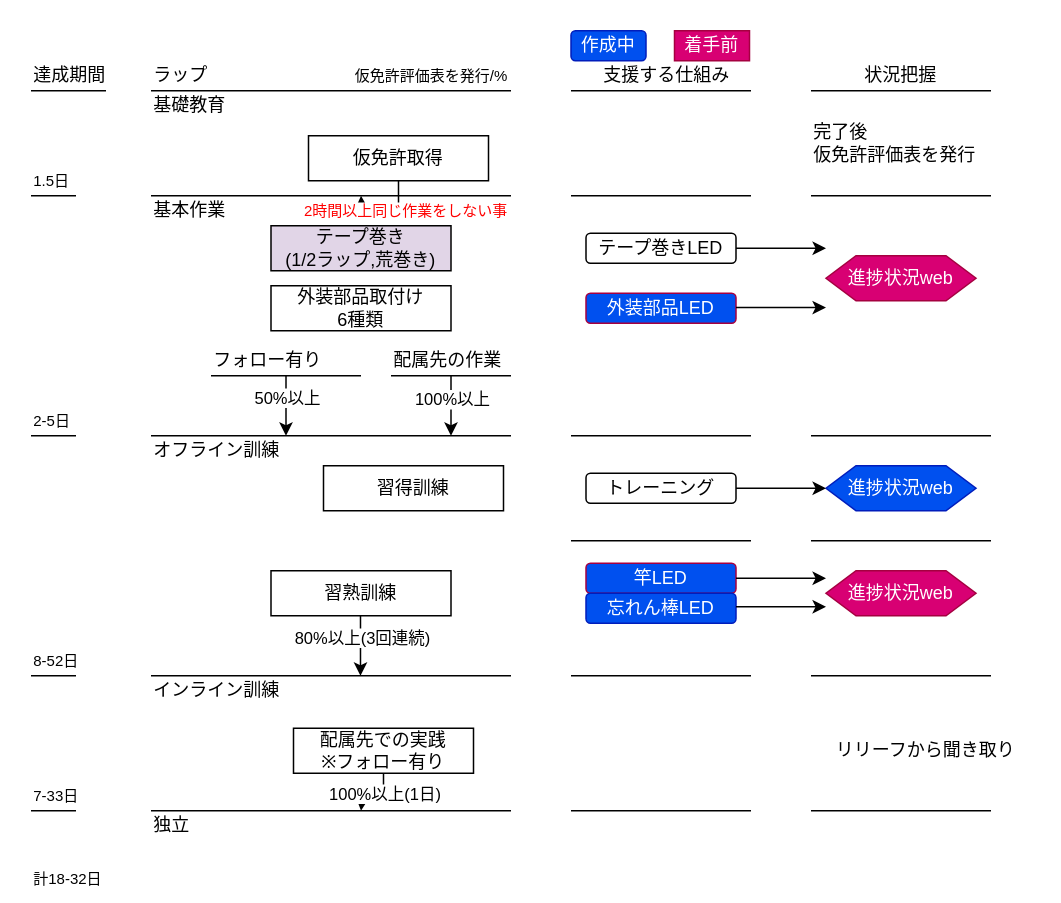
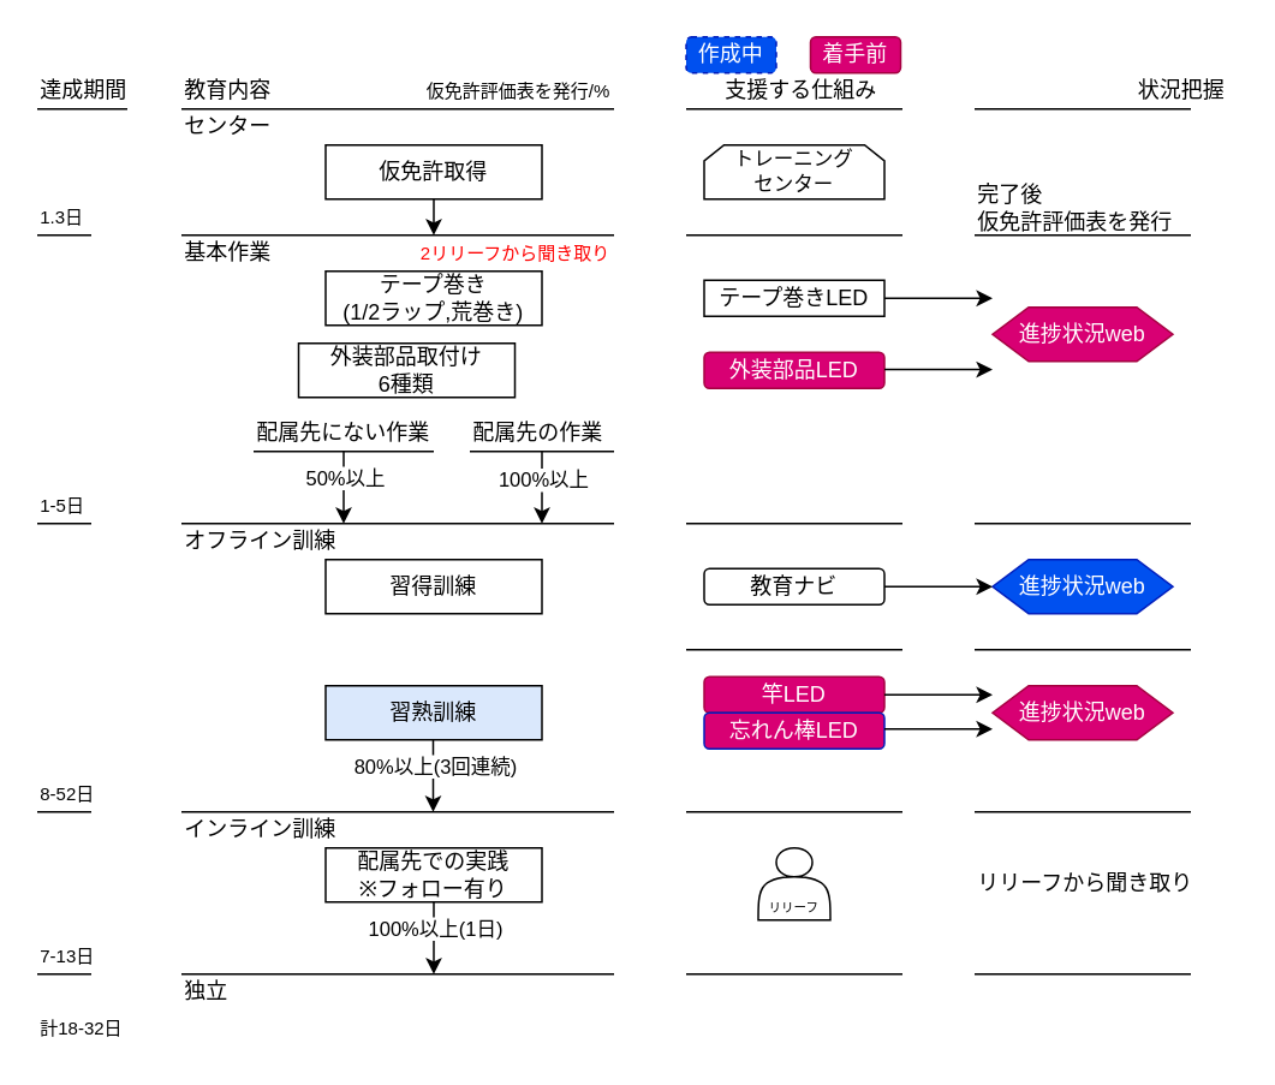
  <mxCell id="0" />
  <mxCell id="1" parent="0" />
  <mxCell id="2" style="edgeStyle=orthogonalEdgeStyle;rounded=0;orthogonalLoop=1;jettySize=auto;html=1;" parent="1" source="3" edge="1"><mxGeometry relative="1" as="geometry"><mxPoint x="240" y="130" as="targetPoint" /></mxGeometry></mxCell>
- <mxCell id="3" value="仮免許取得" style="rounded=0;whiteSpace=wrap;html=1;" parent="1" vertex="1"><mxGeometry x="205" y="90" width="120" height="30" as="geometry" /></mxCell>
+ <mxCell id="3" value="仮免許取得" style="rounded=0;whiteSpace=wrap;html=1;" parent="1" vertex="1"><mxGeometry x="180" y="80" width="120" height="30" as="geometry" /></mxCell>
  <mxCell id="4" value="" style="endArrow=none;html=1;" parent="1" edge="1"><mxGeometry width="50" height="50" relative="1" as="geometry"><mxPoint x="100" y="60" as="sourcePoint" /><mxPoint x="340" y="60" as="targetPoint" /></mxGeometry></mxCell>
- <mxCell id="5" value="基礎教育" style="text;html=1;strokeColor=none;fillColor=none;align=left;verticalAlign=middle;whiteSpace=wrap;rounded=0;" parent="1" vertex="1"><mxGeometry x="100" y="60" width="80" height="20" as="geometry" /></mxCell>
+ <mxCell id="5" value="センター" style="text;html=1;strokeColor=none;fillColor=none;align=left;verticalAlign=middle;whiteSpace=wrap;rounded=0;" parent="1" vertex="1"><mxGeometry x="100" y="60" width="80" height="20" as="geometry" /></mxCell>
  <mxCell id="6" value="" style="endArrow=none;html=1;" parent="1" edge="1"><mxGeometry width="50" height="50" relative="1" as="geometry"><mxPoint x="100" y="130" as="sourcePoint" /><mxPoint x="340" y="130" as="targetPoint" /></mxGeometry></mxCell>
  <mxCell id="7" value="" style="endArrow=none;html=1;" parent="1" edge="1"><mxGeometry width="50" height="50" relative="1" as="geometry"><mxPoint x="380" y="60" as="sourcePoint" /><mxPoint x="500" y="60" as="targetPoint" /></mxGeometry></mxCell>
  <mxCell id="8" value="" style="endArrow=none;html=1;" parent="1" edge="1"><mxGeometry width="50" height="50" relative="1" as="geometry"><mxPoint x="380" y="130" as="sourcePoint" /><mxPoint x="500" y="130" as="targetPoint" /></mxGeometry></mxCell>
  <mxCell id="9" value="支援する仕組み" style="text;html=1;strokeColor=none;fillColor=none;align=left;verticalAlign=middle;whiteSpace=wrap;rounded=0;" parent="1" vertex="1"><mxGeometry x="400" y="40" width="100" height="20" as="geometry" /></mxCell>
  <mxCell id="10" value="" style="endArrow=none;html=1;" parent="1" edge="1"><mxGeometry width="50" height="50" relative="1" as="geometry"><mxPoint x="540" y="60" as="sourcePoint" /><mxPoint x="660" y="60" as="targetPoint" /></mxGeometry></mxCell>
- <mxCell id="11" value="状況把握" style="text;html=1;strokeColor=none;fillColor=none;align=center;verticalAlign=middle;whiteSpace=wrap;rounded=0;" parent="1" vertex="1"><mxGeometry x="560" y="40" width="80" height="20" as="geometry" /></mxCell>
+ <mxCell id="11" value="状況把握" style="text;html=1;strokeColor=none;fillColor=none;align=center;verticalAlign=middle;whiteSpace=wrap;rounded=0;" parent="1" vertex="1"><mxGeometry x="615" y="40" width="80" height="20" as="geometry" /></mxCell>
  <mxCell id="12" value="" style="endArrow=none;html=1;" parent="1" edge="1"><mxGeometry width="50" height="50" relative="1" as="geometry"><mxPoint x="540" y="130" as="sourcePoint" /><mxPoint x="660" y="130" as="targetPoint" /></mxGeometry></mxCell>
- <mxCell id="13" value="着手前" style="whiteSpace=wrap;html=1;align=center;fillColor=#d80073;strokeColor=#A50040;fontColor=#ffffff;rounded=0;" parent="1" vertex="1"><mxGeometry x="449" width="50" height="20" as="geometry" y="20" /></mxCell>
- <mxCell id="14" value="作成中" style="rounded=1;whiteSpace=wrap;html=1;align=center;fillColor=#0050ef;strokeColor=#001DBC;fontColor=#ffffff;" parent="1" vertex="1"><mxGeometry x="380" width="50" height="20" as="geometry" y="20" /></mxCell>
+ <mxCell id="13" value="着手前" style="rounded=1;whiteSpace=wrap;html=1;align=center;fillColor=#d80073;strokeColor=#A50040;fontColor=#ffffff;" parent="1" vertex="1"><mxGeometry x="449" width="50" height="20" as="geometry" y="20" /></mxCell>
+ <mxCell id="14" value="作成中" style="rounded=1;whiteSpace=wrap;html=1;align=center;fillColor=#0050ef;strokeColor=#001DBC;fontColor=#ffffff;dashed=1;" parent="1" vertex="1"><mxGeometry x="380" width="50" height="20" as="geometry" y="20" /></mxCell>
  <mxCell id="15" value="基本作業" style="text;html=1;strokeColor=none;fillColor=none;align=left;verticalAlign=middle;whiteSpace=wrap;rounded=0;" parent="1" vertex="1"><mxGeometry x="100" y="130" width="80" height="20" as="geometry" /></mxCell>
- <mxCell id="16" value="テープ巻き&lt;br&gt;(1/2ラップ,荒巻き)" style="rounded=0;whiteSpace=wrap;html=1;fillColor=#e1d5e7;" parent="1" vertex="1"><mxGeometry x="180" y="150" width="120" height="30" as="geometry" /></mxCell>
- <mxCell id="17" value="外装部品取付け&lt;br&gt;6種類" style="rounded=0;whiteSpace=wrap;html=1;" parent="1" vertex="1"><mxGeometry x="180" y="190" width="120" height="30" as="geometry" /></mxCell>
+ <mxCell id="16" value="テープ巻き&lt;br&gt;(1/2ラップ,荒巻き)" style="rounded=0;whiteSpace=wrap;html=1;" parent="1" vertex="1"><mxGeometry x="180" y="150" width="120" height="30" as="geometry" /></mxCell>
+ <mxCell id="17" value="外装部品取付け&lt;br&gt;6種類" style="rounded=0;whiteSpace=wrap;html=1;" parent="1" vertex="1"><mxGeometry x="165" y="190" width="120" height="30" as="geometry" /></mxCell>
  <mxCell id="18" value="" style="endArrow=none;html=1;" parent="1" edge="1"><mxGeometry width="50" height="50" relative="1" as="geometry"><mxPoint x="260" y="250" as="sourcePoint" /><mxPoint x="340" y="250" as="targetPoint" /></mxGeometry></mxCell>
- <mxCell id="19" value="フォロー有り" style="text;html=1;strokeColor=none;fillColor=none;align=left;verticalAlign=middle;whiteSpace=wrap;rounded=0;" parent="1" vertex="1"><mxGeometry x="140" y="230" width="110" height="20" as="geometry" /></mxCell>
+ <mxCell id="19" value="配属先にない作業" style="text;html=1;strokeColor=none;fillColor=none;align=left;verticalAlign=middle;whiteSpace=wrap;rounded=0;" parent="1" vertex="1"><mxGeometry x="140" y="230" width="110" height="20" as="geometry" /></mxCell>
  <mxCell id="20" value="配属先の作業" style="text;html=1;strokeColor=none;fillColor=none;align=left;verticalAlign=middle;whiteSpace=wrap;rounded=0;" parent="1" vertex="1"><mxGeometry x="260" y="230" width="110" height="20" as="geometry" /></mxCell>
  <mxCell id="21" value="" style="endArrow=none;html=1;" parent="1" edge="1"><mxGeometry width="50" height="50" relative="1" as="geometry"><mxPoint x="100" y="290" as="sourcePoint" /><mxPoint x="340" y="290" as="targetPoint" /></mxGeometry></mxCell>
  <mxCell id="22" value="" style="endArrow=none;html=1;" parent="1" edge="1"><mxGeometry width="50" height="50" relative="1" as="geometry"><mxPoint x="380" y="290" as="sourcePoint" /><mxPoint x="500" y="290" as="targetPoint" /></mxGeometry></mxCell>
  <mxCell id="23" value="" style="endArrow=none;html=1;" parent="1" edge="1"><mxGeometry width="50" height="50" relative="1" as="geometry"><mxPoint x="540" y="290" as="sourcePoint" /><mxPoint x="660" y="290" as="targetPoint" /></mxGeometry></mxCell>
  <mxCell id="24" value="" style="endArrow=classic;html=1;" parent="1" edge="1"><mxGeometry width="50" height="50" relative="1" as="geometry"><mxPoint x="190" y="250" as="sourcePoint" /><mxPoint x="190" y="290" as="targetPoint" /><Array as="points"><mxPoint x="190" y="270" /></Array></mxGeometry></mxCell>
  <mxCell id="25" value="50%以上" style="edgeLabel;html=1;align=center;verticalAlign=middle;resizable=0;points=[];" parent="24" vertex="1" connectable="0"><mxGeometry y="-6" relative="1" as="geometry"><mxPoint x="6" y="-6" as="offset" /></mxGeometry></mxCell>
  <mxCell id="26" value="" style="endArrow=classic;html=1;" parent="1" edge="1"><mxGeometry width="50" height="50" relative="1" as="geometry"><mxPoint x="300" y="250" as="sourcePoint" /><mxPoint x="300" y="290" as="targetPoint" /></mxGeometry></mxCell>
  <mxCell id="27" value="100%以上" style="edgeLabel;html=1;align=center;verticalAlign=middle;resizable=0;points=[];" parent="26" vertex="1" connectable="0"><mxGeometry x="-0.275" relative="1" as="geometry"><mxPoint as="offset" /></mxGeometry></mxCell>
  <mxCell id="28" value="オフライン訓練" style="text;html=1;strokeColor=none;fillColor=none;align=left;verticalAlign=middle;whiteSpace=wrap;rounded=0;" parent="1" vertex="1"><mxGeometry x="100" y="290" width="100" height="20" as="geometry" /></mxCell>
- <mxCell id="29" value="テープ巻きLED" style="rounded=1;whiteSpace=wrap;html=1;align=center;" parent="1" vertex="1"><mxGeometry x="390" y="155" width="100" height="20" as="geometry" /></mxCell>
- <mxCell id="30" value="外装部品LED" style="rounded=1;whiteSpace=wrap;html=1;align=center;fillColor=#0050ef;strokeColor=#A50040;fontColor=#ffffff;" parent="1" vertex="1"><mxGeometry x="390" y="195" width="100" height="20" as="geometry" /></mxCell>
+ <mxCell id="29" value="テープ巻きLED" style="whiteSpace=wrap;html=1;align=center;rounded=0;" parent="1" vertex="1"><mxGeometry x="390" y="155" width="100" height="20" as="geometry" /></mxCell>
+ <mxCell id="30" value="外装部品LED" style="rounded=1;whiteSpace=wrap;html=1;align=center;fillColor=#d80073;strokeColor=#A50040;fontColor=#ffffff;" parent="1" vertex="1"><mxGeometry x="390" y="195" width="100" height="20" as="geometry" /></mxCell>
  <mxCell id="31" value="" style="endArrow=classic;html=1;exitX=1;exitY=0.5;exitDx=0;exitDy=0;" parent="1" source="29" edge="1"><mxGeometry width="50" height="50" relative="1" as="geometry"><mxPoint x="510" y="160" as="sourcePoint" /><mxPoint x="550" y="165" as="targetPoint" /></mxGeometry></mxCell>
  <mxCell id="32" value="" style="endArrow=classic;html=1;exitX=1;exitY=0.5;exitDx=0;exitDy=0;" parent="1" edge="1"><mxGeometry width="50" height="50" relative="1" as="geometry"><mxPoint x="490" y="204.58" as="sourcePoint" /><mxPoint x="550" y="204.58" as="targetPoint" /></mxGeometry></mxCell>
  <mxCell id="33" value="進捗状況web" style="shape=hexagon;perimeter=hexagonPerimeter2;whiteSpace=wrap;html=1;fixedSize=1;align=center;fillColor=#d80073;strokeColor=#A50040;fontColor=#ffffff;" parent="1" vertex="1"><mxGeometry x="550" y="170" width="100" height="30" as="geometry" /></mxCell>
- <mxCell id="34" value="ラップ" style="text;html=1;strokeColor=none;fillColor=none;align=left;verticalAlign=middle;whiteSpace=wrap;rounded=0;" parent="1" vertex="1"><mxGeometry x="100" y="40" width="80" height="20" as="geometry" /></mxCell>
+ <mxCell id="34" value="教育内容" style="text;html=1;strokeColor=none;fillColor=none;align=left;verticalAlign=middle;whiteSpace=wrap;rounded=0;" parent="1" vertex="1"><mxGeometry x="100" y="40" width="80" height="20" as="geometry" /></mxCell>
  <mxCell id="35" value="仮免許評価表を発行/%" style="text;html=1;strokeColor=none;fillColor=none;align=right;verticalAlign=middle;whiteSpace=wrap;rounded=0;fontSize=10;" parent="1" vertex="1"><mxGeometry x="200" y="40" width="140" height="20" as="geometry" /></mxCell>
  <mxCell id="36" value="" style="endArrow=none;html=1;" parent="1" edge="1"><mxGeometry width="50" height="50" relative="1" as="geometry"><mxPoint x="140" y="250" as="sourcePoint" /><mxPoint x="240" y="250" as="targetPoint" /></mxGeometry></mxCell>
- <mxCell id="37" value="習得訓練" style="rounded=0;whiteSpace=wrap;html=1;" parent="1" vertex="1"><mxGeometry x="215" y="310" width="120" height="30" as="geometry" /></mxCell>
+ <mxCell id="37" value="習得訓練" style="rounded=0;whiteSpace=wrap;html=1;" parent="1" vertex="1"><mxGeometry x="180" y="310" width="120" height="30" as="geometry" /></mxCell>
  <mxCell id="38" value="" style="endArrow=none;html=1;" parent="1" edge="1"><mxGeometry width="50" height="50" relative="1" as="geometry"><mxPoint x="380" y="360" as="sourcePoint" /><mxPoint x="500" y="360" as="targetPoint" /></mxGeometry></mxCell>
  <mxCell id="39" value="" style="endArrow=none;html=1;" parent="1" edge="1"><mxGeometry width="50" height="50" relative="1" as="geometry"><mxPoint x="540" y="360" as="sourcePoint" /><mxPoint x="660" y="360" as="targetPoint" /></mxGeometry></mxCell>
- <mxCell id="40" value="トレーニング" style="rounded=1;whiteSpace=wrap;html=1;align=center;" parent="1" vertex="1"><mxGeometry x="390" y="315" width="100" height="20" as="geometry" /></mxCell>
+ <mxCell id="40" value="教育ナビ" style="rounded=1;whiteSpace=wrap;html=1;align=center;" parent="1" vertex="1"><mxGeometry x="390" y="315" width="100" height="20" as="geometry" /></mxCell>
  <mxCell id="41" value="進捗状況web" style="shape=hexagon;perimeter=hexagonPerimeter2;whiteSpace=wrap;html=1;fixedSize=1;align=center;fillColor=#0050ef;strokeColor=#001DBC;fontColor=#ffffff;" parent="1" vertex="1"><mxGeometry x="550" y="310" width="100" height="30" as="geometry" /></mxCell>
- <mxCell id="42" value="習熟訓練" style="rounded=0;whiteSpace=wrap;html=1;" parent="1" vertex="1"><mxGeometry x="180" y="380" width="120" height="30" as="geometry" /></mxCell>
- <mxCell id="43" value="竿LED" style="rounded=1;whiteSpace=wrap;html=1;align=center;fillColor=#0050ef;strokeColor=#A50040;fontColor=#ffffff;" parent="1" vertex="1"><mxGeometry x="390" y="375" width="100" height="20" as="geometry" /></mxCell>
- <mxCell id="44" value="忘れん棒LED" style="rounded=1;whiteSpace=wrap;html=1;align=center;fillColor=#0050ef;strokeColor=#001DBC;fontColor=#ffffff;" parent="1" vertex="1"><mxGeometry x="390" y="395" width="100" height="20" as="geometry" /></mxCell>
+ <mxCell id="42" value="習熟訓練" style="rounded=0;whiteSpace=wrap;html=1;fillColor=#dae8fc;" parent="1" vertex="1"><mxGeometry x="180" y="380" width="120" height="30" as="geometry" /></mxCell>
+ <mxCell id="43" value="竿LED" style="rounded=1;whiteSpace=wrap;html=1;align=center;fillColor=#d80073;strokeColor=#A50040;fontColor=#ffffff;" parent="1" vertex="1"><mxGeometry x="390" y="375" width="100" height="20" as="geometry" /></mxCell>
+ <mxCell id="44" value="忘れん棒LED" style="rounded=1;whiteSpace=wrap;html=1;align=center;fillColor=#d80073;strokeColor=#001DBC;fontColor=#ffffff;" parent="1" vertex="1"><mxGeometry x="390" y="395" width="100" height="20" as="geometry" /></mxCell>
  <mxCell id="45" value="" style="endArrow=none;html=1;" parent="1" edge="1"><mxGeometry width="50" height="50" relative="1" as="geometry"><mxPoint x="100" y="450" as="sourcePoint" /><mxPoint x="340" y="450" as="targetPoint" /></mxGeometry></mxCell>
  <mxCell id="46" value="" style="endArrow=classic;html=1;" parent="1" edge="1"><mxGeometry width="50" height="50" relative="1" as="geometry"><mxPoint x="239.66" y="410" as="sourcePoint" /><mxPoint x="239.66" y="450" as="targetPoint" /><Array as="points"><mxPoint x="239.66" y="430" /></Array></mxGeometry></mxCell>
  <mxCell id="47" value="80%以上(3回連続)" style="edgeLabel;html=1;align=center;verticalAlign=middle;resizable=0;points=[];" parent="46" vertex="1" connectable="0"><mxGeometry y="-6" relative="1" as="geometry"><mxPoint x="6.34" y="-6" as="offset" /></mxGeometry></mxCell>
  <mxCell id="48" value="" style="endArrow=none;html=1;" parent="1" edge="1"><mxGeometry width="50" height="50" relative="1" as="geometry"><mxPoint x="380" y="450" as="sourcePoint" /><mxPoint x="500" y="450" as="targetPoint" /></mxGeometry></mxCell>
  <mxCell id="49" value="" style="endArrow=none;html=1;" parent="1" edge="1"><mxGeometry width="50" height="50" relative="1" as="geometry"><mxPoint x="540" y="450" as="sourcePoint" /><mxPoint x="660" y="450" as="targetPoint" /></mxGeometry></mxCell>
  <mxCell id="50" value="進捗状況web" style="shape=hexagon;perimeter=hexagonPerimeter2;whiteSpace=wrap;html=1;fixedSize=1;align=center;fillColor=#d80073;strokeColor=#A50040;fontColor=#ffffff;" parent="1" vertex="1"><mxGeometry x="550" y="380" width="100" height="30" as="geometry" /></mxCell>
  <mxCell id="51" value="" style="endArrow=classic;html=1;exitX=1;exitY=0.5;exitDx=0;exitDy=0;" parent="1" edge="1"><mxGeometry width="50" height="50" relative="1" as="geometry"><mxPoint x="490" y="325" as="sourcePoint" /><mxPoint x="550" y="325" as="targetPoint" /></mxGeometry></mxCell>
  <mxCell id="52" value="" style="endArrow=classic;html=1;exitX=1;exitY=0.5;exitDx=0;exitDy=0;" parent="1" edge="1"><mxGeometry width="50" height="50" relative="1" as="geometry"><mxPoint x="490" y="385" as="sourcePoint" /><mxPoint x="550" y="385" as="targetPoint" /></mxGeometry></mxCell>
  <mxCell id="53" value="" style="endArrow=classic;html=1;exitX=1;exitY=0.5;exitDx=0;exitDy=0;" parent="1" edge="1"><mxGeometry width="50" height="50" relative="1" as="geometry"><mxPoint x="490" y="404" as="sourcePoint" /><mxPoint x="550" y="404" as="targetPoint" /></mxGeometry></mxCell>
  <mxCell id="54" value="インライン訓練" style="text;html=1;strokeColor=none;fillColor=none;align=left;verticalAlign=middle;whiteSpace=wrap;rounded=0;" parent="1" vertex="1"><mxGeometry x="100" y="450" width="100" height="20" as="geometry" /></mxCell>
  <mxCell id="55" style="edgeStyle=orthogonalEdgeStyle;rounded=0;orthogonalLoop=1;jettySize=auto;html=1;fontSize=11;" parent="1" source="57" edge="1"><mxGeometry relative="1" as="geometry"><mxPoint x="240" y="540" as="targetPoint" /></mxGeometry></mxCell>
  <mxCell id="56" value="100%以上(1日)" style="edgeLabel;html=1;align=center;verticalAlign=middle;resizable=0;points=[];fontSize=11;" parent="55" vertex="1" connectable="0"><mxGeometry x="-0.333" relative="1" as="geometry"><mxPoint as="offset" /></mxGeometry></mxCell>
- <mxCell id="57" value="配属先での実践&lt;br&gt;※フォロー有り" style="rounded=0;whiteSpace=wrap;html=1;" parent="1" vertex="1"><mxGeometry x="195" y="485" width="120" height="30" as="geometry" /></mxCell>
+ <mxCell id="57" value="配属先での実践&lt;br&gt;※フォロー有り" style="rounded=0;whiteSpace=wrap;html=1;" parent="1" vertex="1"><mxGeometry x="180" y="470" width="120" height="30" as="geometry" /></mxCell>
  <mxCell id="58" value="" style="endArrow=none;html=1;" parent="1" edge="1"><mxGeometry width="50" height="50" relative="1" as="geometry"><mxPoint x="100" y="540" as="sourcePoint" /><mxPoint x="340" y="540" as="targetPoint" /></mxGeometry></mxCell>
  <mxCell id="59" value="独立" style="text;html=1;strokeColor=none;fillColor=none;align=left;verticalAlign=middle;whiteSpace=wrap;rounded=0;" parent="1" vertex="1"><mxGeometry x="100" y="540" width="40" height="20" as="geometry" /></mxCell>
  <mxCell id="60" value="" style="endArrow=none;html=1;" parent="1" edge="1"><mxGeometry width="50" height="50" relative="1" as="geometry"><mxPoint x="380" y="540" as="sourcePoint" /><mxPoint x="500" y="540" as="targetPoint" /></mxGeometry></mxCell>
  <mxCell id="61" value="" style="endArrow=none;html=1;" parent="1" edge="1"><mxGeometry width="50" height="50" relative="1" as="geometry"><mxPoint x="540" y="540" as="sourcePoint" /><mxPoint x="660" y="540" as="targetPoint" /></mxGeometry></mxCell>
+ <mxCell id="62" value="トレーニング&lt;br&gt;&lt;div style=&quot;&quot;&gt;&lt;span&gt;センター&lt;/span&gt;&lt;/div&gt;" style="shape=loopLimit;whiteSpace=wrap;html=1;fontSize=11;align=center;size=11;" parent="1" vertex="1"><mxGeometry x="390" y="80" width="100" height="30" as="geometry" /></mxCell>
  <mxCell id="63" value="達成期間" style="text;html=1;strokeColor=none;fillColor=none;align=left;verticalAlign=middle;whiteSpace=wrap;rounded=0;" parent="1" vertex="1"><mxGeometry y="40" width="80" height="20" as="geometry" x="20" /></mxCell>
  <mxCell id="64" value="" style="endArrow=none;html=1;" parent="1" edge="1"><mxGeometry width="50" height="50" relative="1" as="geometry"><mxPoint y="60" as="sourcePoint" x="20" /><mxPoint x="70" y="60" as="targetPoint" /></mxGeometry></mxCell>
  <mxCell id="65" value="" style="endArrow=none;html=1;" parent="1" edge="1"><mxGeometry width="50" height="50" relative="1" as="geometry"><mxPoint y="130" as="sourcePoint" x="20" /><mxPoint x="50" y="130" as="targetPoint" /></mxGeometry></mxCell>
- <mxCell id="66" value="1.5日" style="text;html=1;strokeColor=none;fillColor=none;align=left;verticalAlign=middle;whiteSpace=wrap;rounded=0;fontSize=10;" parent="1" vertex="1"><mxGeometry y="110" width="50" height="20" as="geometry" x="20" /></mxCell>
+ <mxCell id="66" value="1.3日" style="text;html=1;strokeColor=none;fillColor=none;align=left;verticalAlign=middle;whiteSpace=wrap;rounded=0;fontSize=10;" parent="1" vertex="1"><mxGeometry y="110" width="50" height="20" as="geometry" x="20" /></mxCell>
  <mxCell id="67" value="" style="endArrow=none;html=1;" parent="1" edge="1"><mxGeometry width="50" height="50" relative="1" as="geometry"><mxPoint y="290" as="sourcePoint" x="20" /><mxPoint x="50" y="290" as="targetPoint" /></mxGeometry></mxCell>
- <mxCell id="68" value="2-5日" style="text;html=1;strokeColor=none;fillColor=none;align=left;verticalAlign=middle;whiteSpace=wrap;rounded=0;fontSize=10;" parent="1" vertex="1"><mxGeometry y="270" width="50" height="20" as="geometry" x="20" /></mxCell>
+ <mxCell id="68" value="1-5日" style="text;html=1;strokeColor=none;fillColor=none;align=left;verticalAlign=middle;whiteSpace=wrap;rounded=0;fontSize=10;" parent="1" vertex="1"><mxGeometry y="270" width="50" height="20" as="geometry" x="20" /></mxCell>
  <mxCell id="69" value="" style="endArrow=none;html=1;" parent="1" edge="1"><mxGeometry width="50" height="50" relative="1" as="geometry"><mxPoint y="450" as="sourcePoint" x="20" /><mxPoint x="50" y="450" as="targetPoint" /></mxGeometry></mxCell>
  <mxCell id="70" value="8-52日" style="text;html=1;strokeColor=none;fillColor=none;align=left;verticalAlign=middle;whiteSpace=wrap;rounded=0;fontSize=10;" parent="1" vertex="1"><mxGeometry y="430" width="50" height="20" as="geometry" x="20" /></mxCell>
  <mxCell id="71" value="" style="endArrow=none;html=1;" parent="1" edge="1"><mxGeometry width="50" height="50" relative="1" as="geometry"><mxPoint y="540" as="sourcePoint" x="20" /><mxPoint x="50" y="540" as="targetPoint" /></mxGeometry></mxCell>
- <mxCell id="72" value="7-33日" style="text;html=1;strokeColor=none;fillColor=none;align=left;verticalAlign=middle;whiteSpace=wrap;rounded=0;fontSize=10;" parent="1" vertex="1"><mxGeometry y="520" width="50" height="20" as="geometry" x="20" /></mxCell>
- <mxCell id="73" value="計18-32日" style="text;html=1;strokeColor=none;fillColor=none;align=left;verticalAlign=middle;whiteSpace=wrap;rounded=0;fontSize=10;" parent="1" vertex="1"><mxGeometry x="20" y="575" width="50" height="20" as="geometry" /></mxCell>
- <mxCell id="75" value="リリーフから聞き取り" style="text;html=1;strokeColor=none;fillColor=none;align=left;verticalAlign=middle;whiteSpace=wrap;rounded=0;" parent="1" vertex="1"><mxGeometry x="555" y="490" width="145" height="20" as="geometry" /></mxCell>
- <mxCell id="76" value="完了後&lt;br&gt;仮免許評価表を発行" style="text;html=1;strokeColor=none;fillColor=none;align=left;verticalAlign=middle;whiteSpace=wrap;rounded=0;" parent="1" vertex="1"><mxGeometry x="540" y="85" width="145" height="20" as="geometry" /></mxCell>
- <mxCell id="77" value="2時間以上同じ作業をしない事" style="text;html=1;strokeColor=none;fillColor=none;align=right;verticalAlign=middle;whiteSpace=wrap;rounded=0;fontSize=10;labelBackgroundColor=#ffffff;fontColor=#FF0000;" parent="1" vertex="1"><mxGeometry x="180" y="130" width="160" height="20" as="geometry" /></mxCell>
+ <mxCell id="72" value="7-13日" style="text;html=1;strokeColor=none;fillColor=none;align=left;verticalAlign=middle;whiteSpace=wrap;rounded=0;fontSize=10;" parent="1" vertex="1"><mxGeometry y="520" width="50" height="20" as="geometry" x="20" /></mxCell>
+ <mxCell id="73" value="計18-32日" style="text;html=1;strokeColor=none;fillColor=none;align=left;verticalAlign=middle;whiteSpace=wrap;rounded=0;fontSize=10;" parent="1" vertex="1"><mxGeometry y="560" width="50" height="20" as="geometry" x="20" /></mxCell>
+ <mxCell id="74" value="リリーフ" style="shape=actor;whiteSpace=wrap;html=1;fontSize=7;align=center;verticalAlign=bottom;" parent="1" vertex="1"><mxGeometry x="420" y="470" width="40" height="40" as="geometry" /></mxCell>
+ <mxCell id="75" value="リリーフから聞き取り" style="text;html=1;strokeColor=none;fillColor=none;align=left;verticalAlign=middle;whiteSpace=wrap;rounded=0;" parent="1" vertex="1"><mxGeometry x="540" y="480" width="145" height="20" as="geometry" /></mxCell>
+ <mxCell id="76" value="完了後&lt;br&gt;仮免許評価表を発行" style="text;html=1;strokeColor=none;fillColor=none;align=left;verticalAlign=middle;whiteSpace=wrap;rounded=0;" parent="1" vertex="1"><mxGeometry x="540" y="105" width="145" height="20" as="geometry" /></mxCell>
+ <mxCell id="77" value="2リリーフから聞き取り" style="text;html=1;strokeColor=none;fillColor=none;align=right;verticalAlign=middle;whiteSpace=wrap;rounded=0;fontSize=10;labelBackgroundColor=#ffffff;fontColor=#FF0000;" parent="1" vertex="1"><mxGeometry x="180" y="130" width="160" height="20" as="geometry" /></mxCell>
